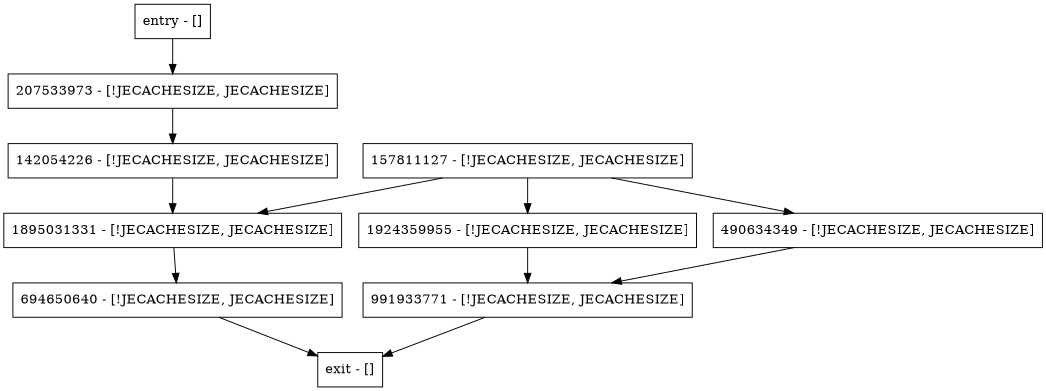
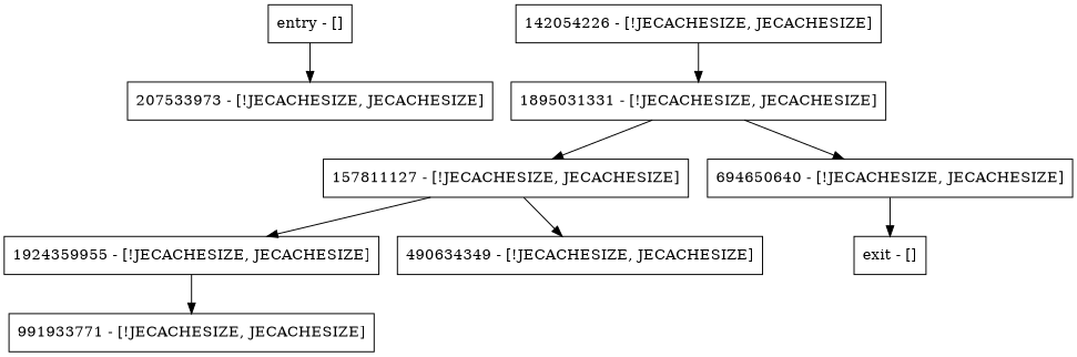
  digraph {
    node [shape=record]
    n1 [label="entry - []"]
    n2 [label="207533973 - [!JECACHESIZE, JECACHESIZE]"]
    n3 [label="142054226 - [!JECACHESIZE, JECACHESIZE]"]
    n4 [label="exit - []"]
    n5 [label="991933771 - [!JECACHESIZE, JECACHESIZE]"]
    n6 [label="1895031331 - [!JECACHESIZE, JECACHESIZE]"]
    n7 [label="157811127 - [!JECACHESIZE, JECACHESIZE]"]
    n8 [label="694650640 - [!JECACHESIZE, JECACHESIZE]"]
    n9 [label="1924359955 - [!JECACHESIZE, JECACHESIZE]"]
    n10 [label="490634349 - [!JECACHESIZE, JECACHESIZE]"]
    n1 -> n2
-   n2 -> n3
    n3 -> n6
-   n5 -> n4
-   n7 -> n6
+   n6 -> n7
    n6 -> n8
    n7 -> n9
    n7 -> n10
    n8 -> n4
    n9 -> n5
-   n10 -> n5
  }
